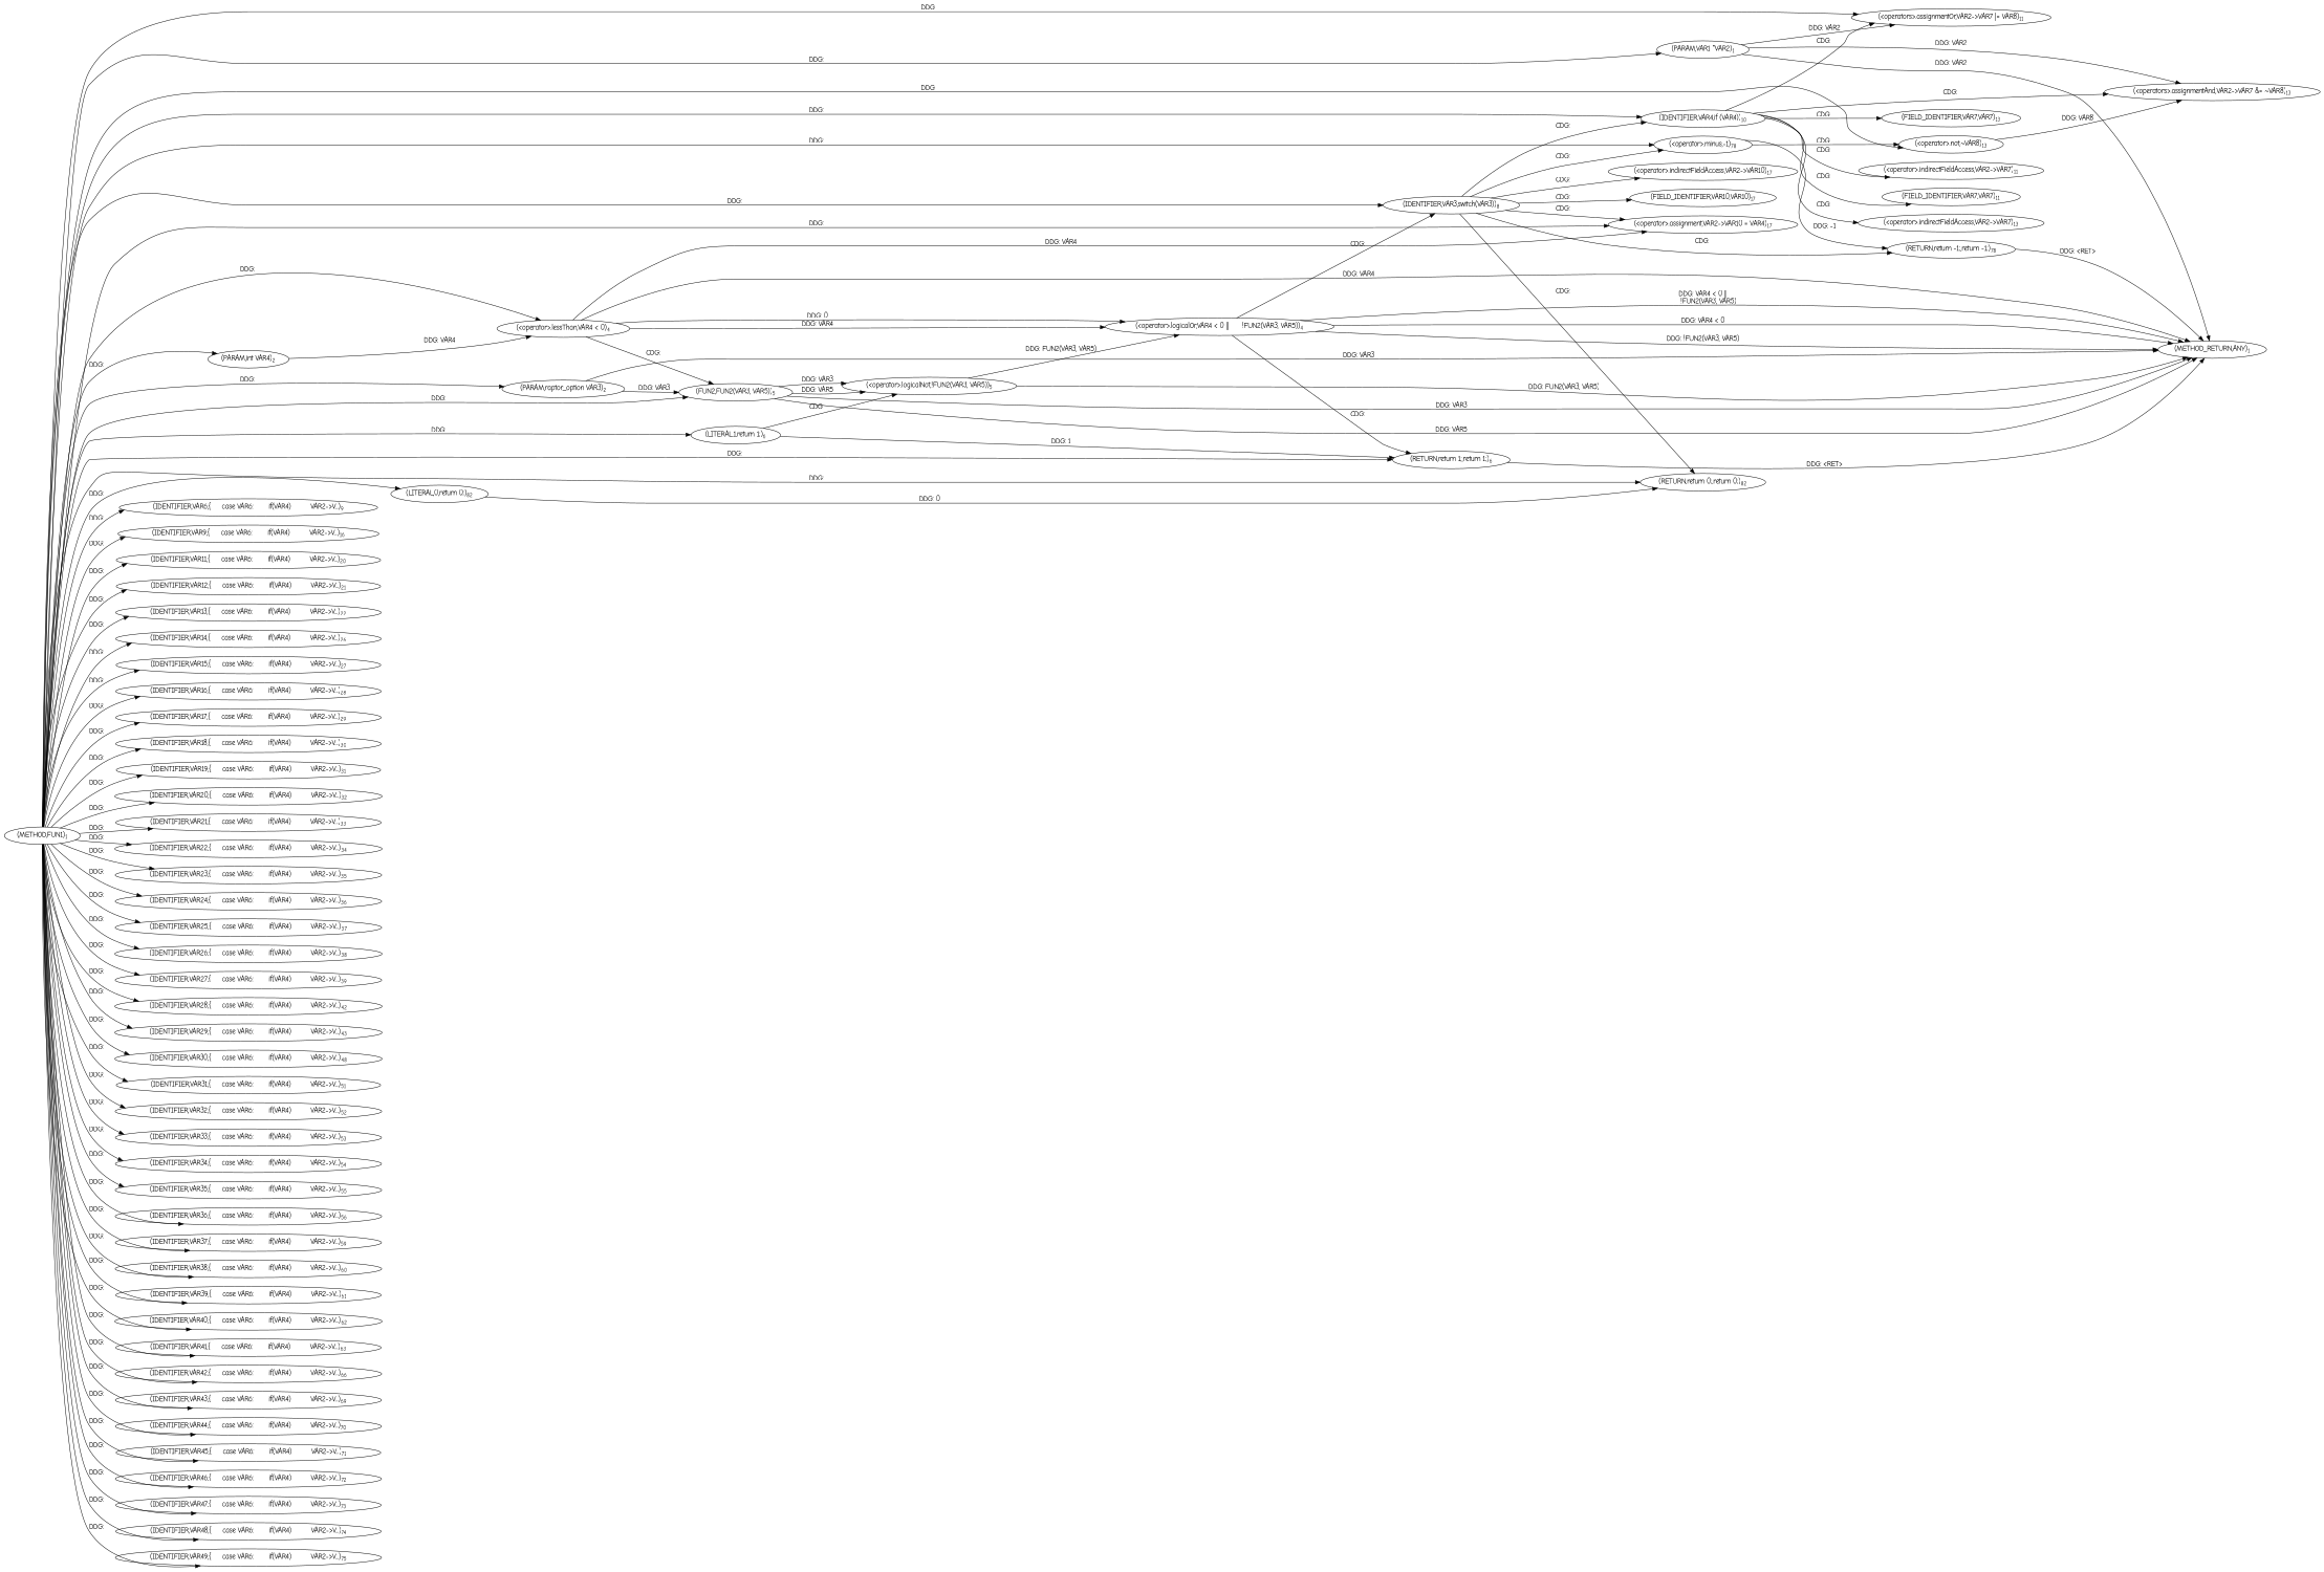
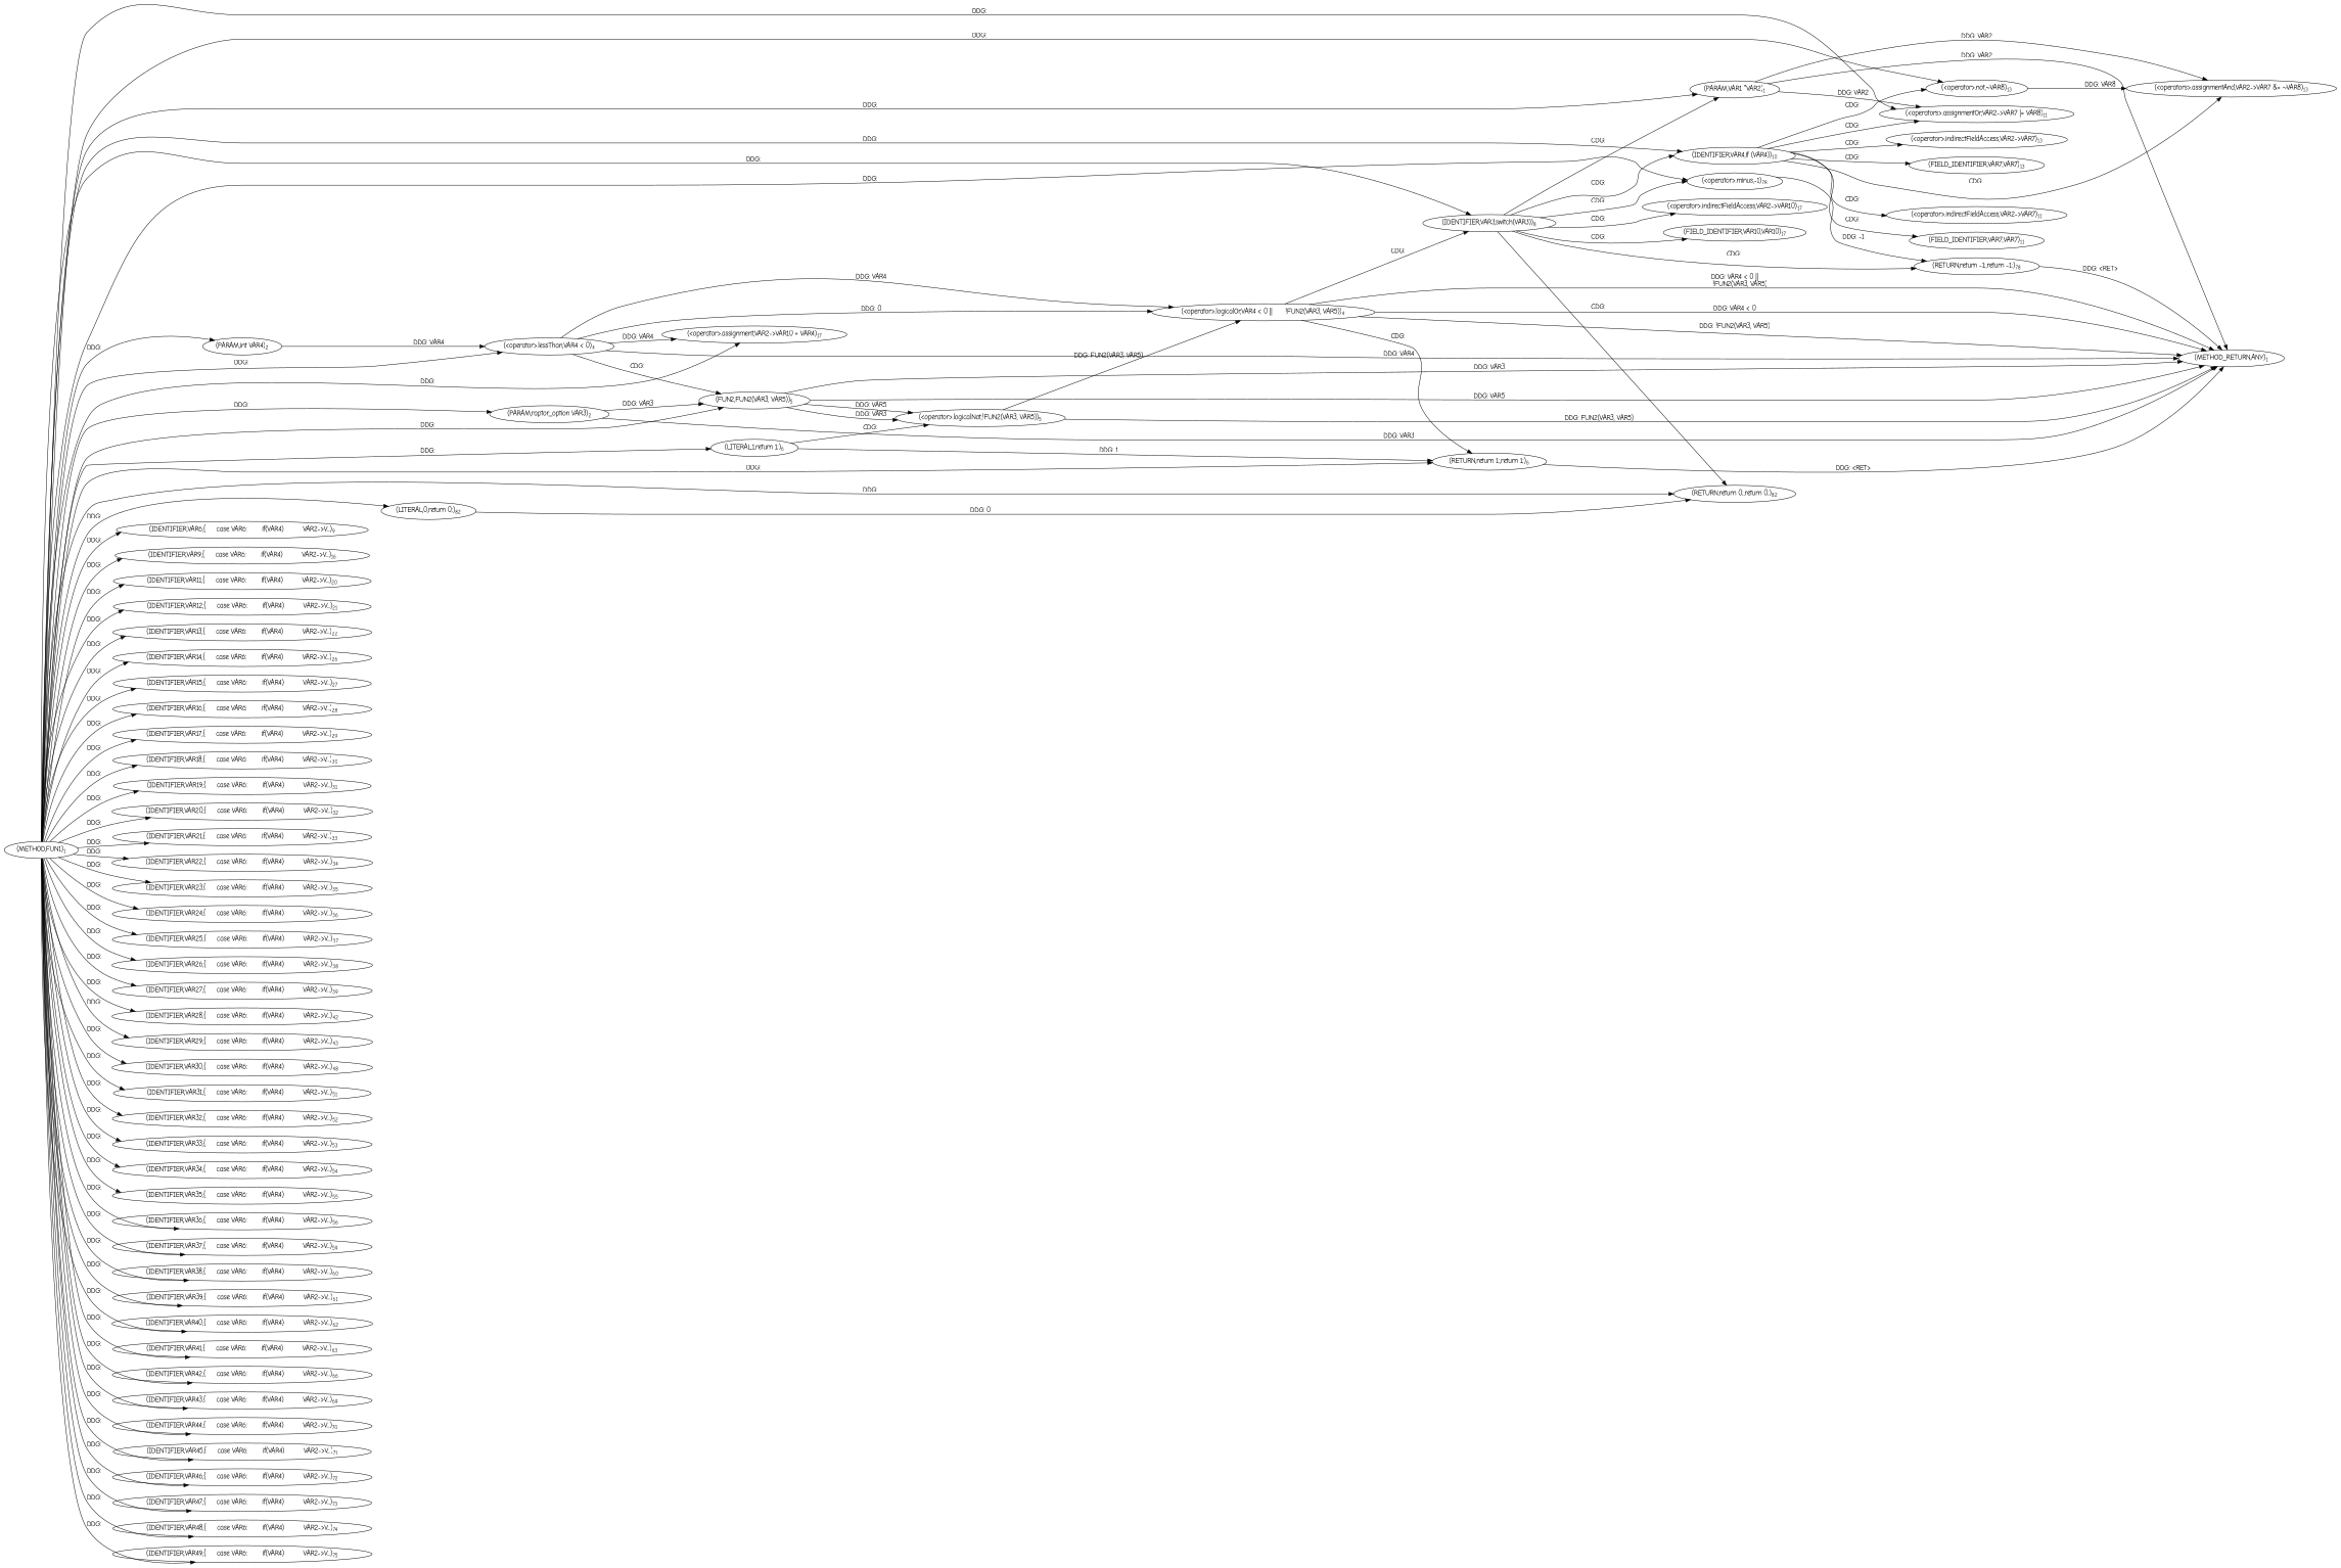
  digraph {
    fontname="Comic Neue"
    rankdir=LR
    node [fontname="Comic Neue"]
    edge [fontname="Comic Neue"]
    n1 [label=<(METHOD,FUN1)<SUB>1</SUB>>]
    n2 [label=<(PARAM,VAR1 *VAR2)<SUB>1</SUB>>]
    n3 [label=<(PARAM,raptor_option VAR3)<SUB>2</SUB>>]
    n4 [label=<(PARAM,int VAR4)<SUB>2</SUB>>]
    n5 [label=<(RETURN,return 0;,return 0;)<SUB>82</SUB>>]
    n6 [label=<(IDENTIFIER,VAR3,switch(VAR3))<SUB>8</SUB>>]
    n7 [label=<(LITERAL,0,return 0;)<SUB>82</SUB>>]
    n8 [label=<(RETURN,return 1;,return 1;)<SUB>6</SUB>>]
    n9 [label=<(IDENTIFIER,VAR6,{     case VAR6:       if(VAR4)         VAR2-&gt;V...)<SUB>9</SUB>>]
    n10 [label=<(IDENTIFIER,VAR9,{     case VAR6:       if(VAR4)         VAR2-&gt;V...)<SUB>16</SUB>>]
    n11 [label=<(&lt;operator&gt;.assignment,VAR2-&gt;VAR10 = VAR4)<SUB>17</SUB>>]
    n12 [label=<(IDENTIFIER,VAR11,{     case VAR6:       if(VAR4)         VAR2-&gt;V...)<SUB>20</SUB>>]
    n13 [label=<(IDENTIFIER,VAR12,{     case VAR6:       if(VAR4)         VAR2-&gt;V...)<SUB>21</SUB>>]
    n14 [label=<(IDENTIFIER,VAR13,{     case VAR6:       if(VAR4)         VAR2-&gt;V...)<SUB>22</SUB>>]
    n15 [label=<(IDENTIFIER,VAR14,{     case VAR6:       if(VAR4)         VAR2-&gt;V...)<SUB>26</SUB>>]
    n16 [label=<(IDENTIFIER,VAR15,{     case VAR6:       if(VAR4)         VAR2-&gt;V...)<SUB>27</SUB>>]
    n17 [label=<(IDENTIFIER,VAR16,{     case VAR6:       if(VAR4)         VAR2-&gt;V...)<SUB>28</SUB>>]
    n18 [label=<(IDENTIFIER,VAR17,{     case VAR6:       if(VAR4)         VAR2-&gt;V...)<SUB>29</SUB>>]
    n19 [label=<(IDENTIFIER,VAR18,{     case VAR6:       if(VAR4)         VAR2-&gt;V...)<SUB>30</SUB>>]
    n20 [label=<(IDENTIFIER,VAR19,{     case VAR6:       if(VAR4)         VAR2-&gt;V...)<SUB>31</SUB>>]
    n21 [label=<(IDENTIFIER,VAR20,{     case VAR6:       if(VAR4)         VAR2-&gt;V...)<SUB>32</SUB>>]
    n22 [label=<(IDENTIFIER,VAR21,{     case VAR6:       if(VAR4)         VAR2-&gt;V...)<SUB>33</SUB>>]
    n23 [label=<(IDENTIFIER,VAR22,{     case VAR6:       if(VAR4)         VAR2-&gt;V...)<SUB>34</SUB>>]
    n24 [label=<(IDENTIFIER,VAR23,{     case VAR6:       if(VAR4)         VAR2-&gt;V...)<SUB>35</SUB>>]
    n25 [label=<(IDENTIFIER,VAR24,{     case VAR6:       if(VAR4)         VAR2-&gt;V...)<SUB>36</SUB>>]
    n26 [label=<(IDENTIFIER,VAR25,{     case VAR6:       if(VAR4)         VAR2-&gt;V...)<SUB>37</SUB>>]
    n27 [label=<(IDENTIFIER,VAR26,{     case VAR6:       if(VAR4)         VAR2-&gt;V...)<SUB>38</SUB>>]
    n28 [label=<(IDENTIFIER,VAR27,{     case VAR6:       if(VAR4)         VAR2-&gt;V...)<SUB>39</SUB>>]
    n29 [label=<(IDENTIFIER,VAR28,{     case VAR6:       if(VAR4)         VAR2-&gt;V...)<SUB>42</SUB>>]
    n30 [label=<(IDENTIFIER,VAR29,{     case VAR6:       if(VAR4)         VAR2-&gt;V...)<SUB>43</SUB>>]
    n31 [label=<(IDENTIFIER,VAR30,{     case VAR6:       if(VAR4)         VAR2-&gt;V...)<SUB>48</SUB>>]
    n32 [label=<(IDENTIFIER,VAR31,{     case VAR6:       if(VAR4)         VAR2-&gt;V...)<SUB>51</SUB>>]
    n33 [label=<(IDENTIFIER,VAR32,{     case VAR6:       if(VAR4)         VAR2-&gt;V...)<SUB>52</SUB>>]
    n34 [label=<(IDENTIFIER,VAR33,{     case VAR6:       if(VAR4)         VAR2-&gt;V...)<SUB>53</SUB>>]
    n35 [label=<(IDENTIFIER,VAR34,{     case VAR6:       if(VAR4)         VAR2-&gt;V...)<SUB>54</SUB>>]
    n36 [label=<(IDENTIFIER,VAR35,{     case VAR6:       if(VAR4)         VAR2-&gt;V...)<SUB>55</SUB>>]
    n37 [label=<(IDENTIFIER,VAR36,{     case VAR6:       if(VAR4)         VAR2-&gt;V...)<SUB>56</SUB>>]
    n38 [label=<(IDENTIFIER,VAR37,{     case VAR6:       if(VAR4)         VAR2-&gt;V...)<SUB>59</SUB>>]
    n39 [label=<(IDENTIFIER,VAR38,{     case VAR6:       if(VAR4)         VAR2-&gt;V...)<SUB>60</SUB>>]
    n40 [label=<(IDENTIFIER,VAR39,{     case VAR6:       if(VAR4)         VAR2-&gt;V...)<SUB>61</SUB>>]
    n41 [label=<(IDENTIFIER,VAR40,{     case VAR6:       if(VAR4)         VAR2-&gt;V...)<SUB>62</SUB>>]
    n42 [label=<(IDENTIFIER,VAR41,{     case VAR6:       if(VAR4)         VAR2-&gt;V...)<SUB>63</SUB>>]
    n43 [label=<(IDENTIFIER,VAR42,{     case VAR6:       if(VAR4)         VAR2-&gt;V...)<SUB>66</SUB>>]
    n44 [label=<(IDENTIFIER,VAR43,{     case VAR6:       if(VAR4)         VAR2-&gt;V...)<SUB>69</SUB>>]
    n45 [label=<(IDENTIFIER,VAR44,{     case VAR6:       if(VAR4)         VAR2-&gt;V...)<SUB>70</SUB>>]
    n46 [label=<(IDENTIFIER,VAR45,{     case VAR6:       if(VAR4)         VAR2-&gt;V...)<SUB>71</SUB>>]
    n47 [label=<(IDENTIFIER,VAR46,{     case VAR6:       if(VAR4)         VAR2-&gt;V...)<SUB>72</SUB>>]
    n48 [label=<(IDENTIFIER,VAR47,{     case VAR6:       if(VAR4)         VAR2-&gt;V...)<SUB>73</SUB>>]
    n49 [label=<(IDENTIFIER,VAR48,{     case VAR6:       if(VAR4)         VAR2-&gt;V...)<SUB>74</SUB>>]
    n50 [label=<(IDENTIFIER,VAR49,{     case VAR6:       if(VAR4)         VAR2-&gt;V...)<SUB>75</SUB>>]
    n51 [label=<(&lt;operator&gt;.lessThan,VAR4 &lt; 0)<SUB>4</SUB>>]
    n52 [label=<(LITERAL,1,return 1;)<SUB>6</SUB>>]
    n53 [label=<(IDENTIFIER,VAR4,if (VAR4))<SUB>10</SUB>>]
    n54 [label=<(&lt;operator&gt;.minus,-1)<SUB>78</SUB>>]
    n55 [label=<(FUN2,FUN2(VAR3, VAR5))<SUB>5</SUB>>]
    n56 [label=<(&lt;operators&gt;.assignmentOr,VAR2-&gt;VAR7 |= VAR8)<SUB>11</SUB>>]
    n57 [label=<(&lt;operator&gt;.not,~VAR8)<SUB>13</SUB>>]
    n58 [label=<(METHOD_RETURN,ANY)<SUB>1</SUB>>]
    n59 [label=<(&lt;operators&gt;.assignmentAnd,VAR2-&gt;VAR7 &amp;= ~VAR8)<SUB>13</SUB>>]
    n60 [label=<(RETURN,return -1;,return -1;)<SUB>78</SUB>>]
    n61 [label=<(&lt;operator&gt;.indirectFieldAccess,VAR2-&gt;VAR10)<SUB>17</SUB>>]
    n62 [label=<(FIELD_IDENTIFIER,VAR10,VAR10)<SUB>17</SUB>>]
    n63 [label=<(&lt;operator&gt;.logicalOr,VAR4 &lt; 0 ||      !FUN2(VAR3, VAR5))<SUB>4</SUB>>]
    n64 [label=<(&lt;operator&gt;.logicalNot,!FUN2(VAR3, VAR5))<SUB>5</SUB>>]
    n65 [label=<(&lt;operator&gt;.indirectFieldAccess,VAR2-&gt;VAR7)<SUB>11</SUB>>]
    n66 [label=<(FIELD_IDENTIFIER,VAR7,VAR7)<SUB>11</SUB>>]
    n67 [label=<(&lt;operator&gt;.indirectFieldAccess,VAR2-&gt;VAR7)<SUB>13</SUB>>]
    n68 [label=<(FIELD_IDENTIFIER,VAR7,VAR7)<SUB>13</SUB>>]
    n1 -> n2 [label="DDG: "]
    n1 -> n3 [label="DDG: "]
    n1 -> n4 [label="DDG: "]
    n1 -> n5 [label="DDG: "]
    n1 -> n6 [label="DDG: "]
    n1 -> n7 [label="DDG: "]
    n1 -> n8 [label="DDG: "]
    n1 -> n9 [label="DDG: "]
    n1 -> n10 [label="DDG: "]
    n1 -> n11 [label="DDG: "]
    n1 -> n12 [label="DDG: "]
    n1 -> n13 [label="DDG: "]
    n1 -> n14 [label="DDG: "]
    n1 -> n15 [label="DDG: "]
    n1 -> n16 [label="DDG: "]
    n1 -> n17 [label="DDG: "]
    n1 -> n18 [label="DDG: "]
    n1 -> n19 [label="DDG: "]
    n1 -> n20 [label="DDG: "]
    n1 -> n21 [label="DDG: "]
    n1 -> n22 [label="DDG: "]
    n1 -> n23 [label="DDG: "]
    n1 -> n24 [label="DDG: "]
    n1 -> n25 [label="DDG: "]
    n1 -> n26 [label="DDG: "]
    n1 -> n27 [label="DDG: "]
    n1 -> n28 [label="DDG: "]
    n1 -> n29 [label="DDG: "]
    n1 -> n30 [label="DDG: "]
    n1 -> n31 [label="DDG: "]
    n1 -> n32 [label="DDG: "]
    n1 -> n33 [label="DDG: "]
    n1 -> n34 [label="DDG: "]
    n1 -> n35 [label="DDG: "]
    n1 -> n36 [label="DDG: "]
    n1 -> n37 [label="DDG: "]
    n1 -> n38 [label="DDG: "]
    n1 -> n39 [label="DDG: "]
    n1 -> n40 [label="DDG: "]
    n1 -> n41 [label="DDG: "]
    n1 -> n42 [label="DDG: "]
    n1 -> n43 [label="DDG: "]
    n1 -> n44 [label="DDG: "]
    n1 -> n45 [label="DDG: "]
    n1 -> n46 [label="DDG: "]
    n1 -> n47 [label="DDG: "]
    n1 -> n48 [label="DDG: "]
    n1 -> n49 [label="DDG: "]
    n1 -> n50 [label="DDG: "]
    n1 -> n51 [label="DDG: "]
    n1 -> n52 [label="DDG: "]
    n1 -> n53 [label="DDG: "]
    n1 -> n54 [label="DDG: "]
    n1 -> n55 [label="DDG: "]
    n1 -> n56 [label="DDG: "]
    n1 -> n57 [label="DDG: "]
    n2 -> n56 [label="DDG: VAR2"]
    n2 -> n58 [label="DDG: VAR2"]
    n2 -> n59 [label="DDG: VAR2"]
    n3 -> n55 [label="DDG: VAR3"]
    n3 -> n58 [label="DDG: VAR3"]
    n4 -> n51 [label="DDG: VAR4"]
    n6 -> n5 [label="CDG: "]
-   n6 -> n11 [label="CDG: "]
+   n6 -> n2 [label="CDG: "]
    n6 -> n53 [label="CDG: "]
    n6 -> n54 [label="CDG: "]
    n6 -> n60 [label="CDG: "]
    n6 -> n61 [label="CDG: "]
    n6 -> n62 [label="CDG: "]
    n7 -> n5 [label="DDG: 0"]
    n8 -> n58 [label="DDG: &lt;RET&gt;"]
    n51 -> n11 [label="DDG: VAR4"]
    n51 -> n55 [label="CDG: "]
    n51 -> n58 [label="DDG: VAR4"]
    n51 -> n63 [label="DDG: VAR4"]
    n51 -> n63 [label="DDG: 0"]
    n52 -> n8 [label="DDG: 1"]
    n52 -> n64 [label="CDG: "]
    n53 -> n56 [label="CDG: "]
-   n54 -> n57 [label="CDG: "]
+   n53 -> n57 [label="CDG: "]
    n53 -> n59 [label="CDG: "]
    n53 -> n65 [label="CDG: "]
    n53 -> n66 [label="CDG: "]
    n53 -> n67 [label="CDG: "]
    n53 -> n68 [label="CDG: "]
    n54 -> n60 [label="DDG: -1"]
    n55 -> n58 [label="DDG: VAR3"]
    n55 -> n58 [label="DDG: VAR5"]
    n55 -> n64 [label="DDG: VAR3"]
    n55 -> n64 [label="DDG: VAR5"]
    n57 -> n59 [label="DDG: VAR8"]
    n60 -> n58 [label="DDG: &lt;RET&gt;"]
    n63 -> n6 [label="CDG: "]
    n63 -> n8 [label="CDG: "]
    n63 -> n58 [label="DDG: VAR4 &lt; 0"]
    n63 -> n58 [label="DDG: !FUN2(VAR3, VAR5)"]
    n63 -> n58 [label="DDG: VAR4 &lt; 0 ||\n     !FUN2(VAR3, VAR5)"]
    n64 -> n58 [label="DDG: FUN2(VAR3, VAR5)"]
    n64 -> n63 [label="DDG: FUN2(VAR3, VAR5)"]
  }
